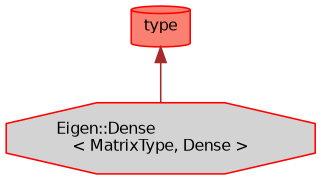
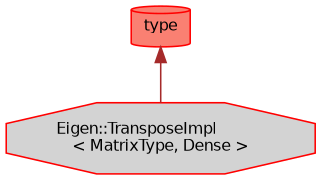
  digraph {
    rankdir=TB
    node [color=red fontname=Helvetica fontsize=10 style=filled]
    n1 [fillcolor=salmon height=0.2 label=type shape=cylinder width=0.4]
-   n2 [fillcolor=lightgrey height=0.2 label="Eigen::Dense\l\< MatrixType, Dense \>" shape=octagon width=0.4]
+   n2 [fillcolor=lightgrey height=0.2 label="Eigen::TransposeImpl\l\< MatrixType, Dense \>" shape=octagon width=0.4]
    n1 -> n2 [color=brown dir=back fontname=Helvetica fontsize=10 labelfontname=Helvetica labelfontsize=10 style=solid]
  }
